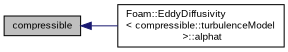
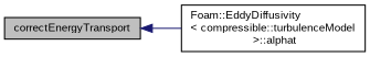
  digraph {
    rankdir=LR
    fontname="Liberation Sans"
    node [color=black fontname="Liberation Sans" fontsize=10 shape=record]
-   n1 [fillcolor=grey75 fontcolor=black height=0.2 label=compressible style=filled width=0.4]
+   n1 [fillcolor=grey75 fontcolor=black height=0.2 label=correctEnergyTransport style=filled width=0.4]
    n2 [height=0.2 label="Foam::EddyDiffusivity\l\< compressible::turbulenceModel\l \>::alphat" width=0.4]
    n1 -> n2 [color=midnightblue dir=back fontname="Liberation Sans" fontsize=10 labelfontname=Helvetica labelfontsize=10 style=solid]
  }
